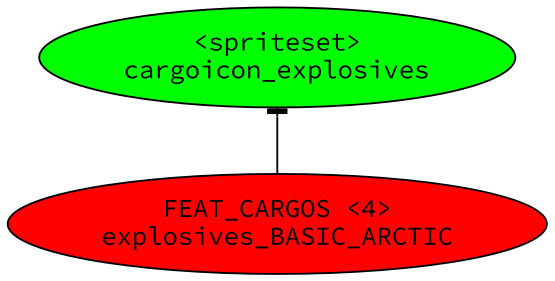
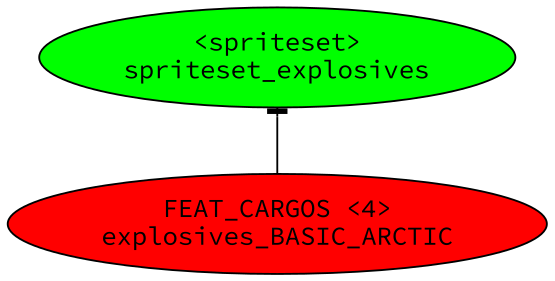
  digraph {
    rankdir=BT
    fontname="Source Code Pro"
    node [style=filled fontname="Source Code Pro"]
-   n1 [fillcolor=green label="<spriteset>\ncargoicon_explosives"]
+   n1 [fillcolor=green label="<spriteset>\nspriteset_explosives"]
    n2 [fillcolor=red label="FEAT_CARGOS <4>\nexplosives_BASIC_ARCTIC"]
    n2 -> n1 [style=solid arrowhead=tee fontname="Source Code Pro"]
  }
